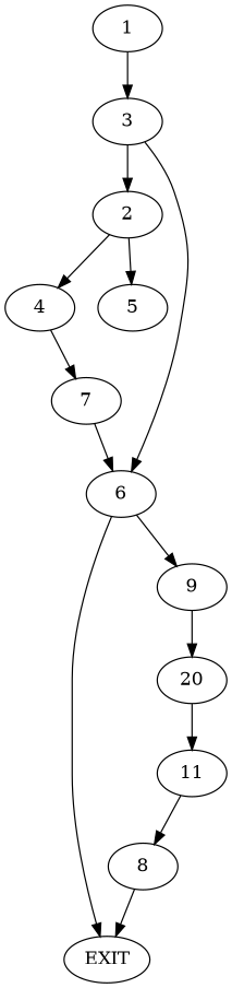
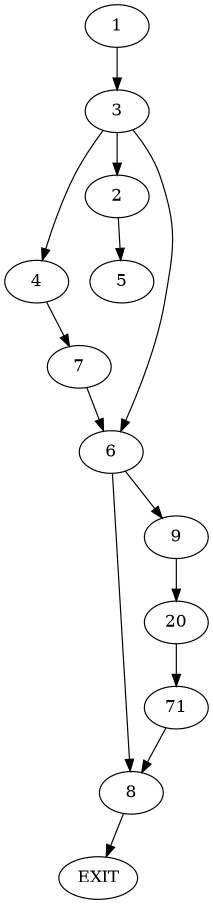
  digraph {
    1
    3
    n3 [label=EXIT]
    2
    4
    5
    6
    7
    8
    9
    n11 [label=20]
-   11
+   11 [label=71]
    1 -> 3
    3 -> 2
    3 -> 6
-   2 -> 4
+   3 -> 4
    2 -> 5
    4 -> 7
-   6 -> n3
+   6 -> 8
    6 -> 9
    7 -> 6
    8 -> n3
    9 -> n11
    n11 -> 11
    11 -> 8
  }
